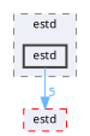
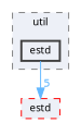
  digraph {
    compound=true
    fontname="Noto Sans"
    node [fillcolor="#edf0f7" fontname="Noto Sans" fontsize=10 shape=box]
    n1 [color=grey25 height=0.2 label=estd style="filled,bold" width=0.4]
    n2 [color=red height=0.2 label=estd style="filled,dashed" width=0.4]
    subgraph cluster_1 {
      bgcolor="#edf0f7"
      fontsize=10
-     label=estd
+     label=util
      pencolor=grey50
      style="filled,dashed"
      n1
    }
    n1 -> n2 [color=steelblue1 fontcolor=steelblue1 fontname="Noto Sans" fontsize=10 headlabel=5 labeldistance=1.5 labelfontname=Helvetica labelfontsize=10]
  }
